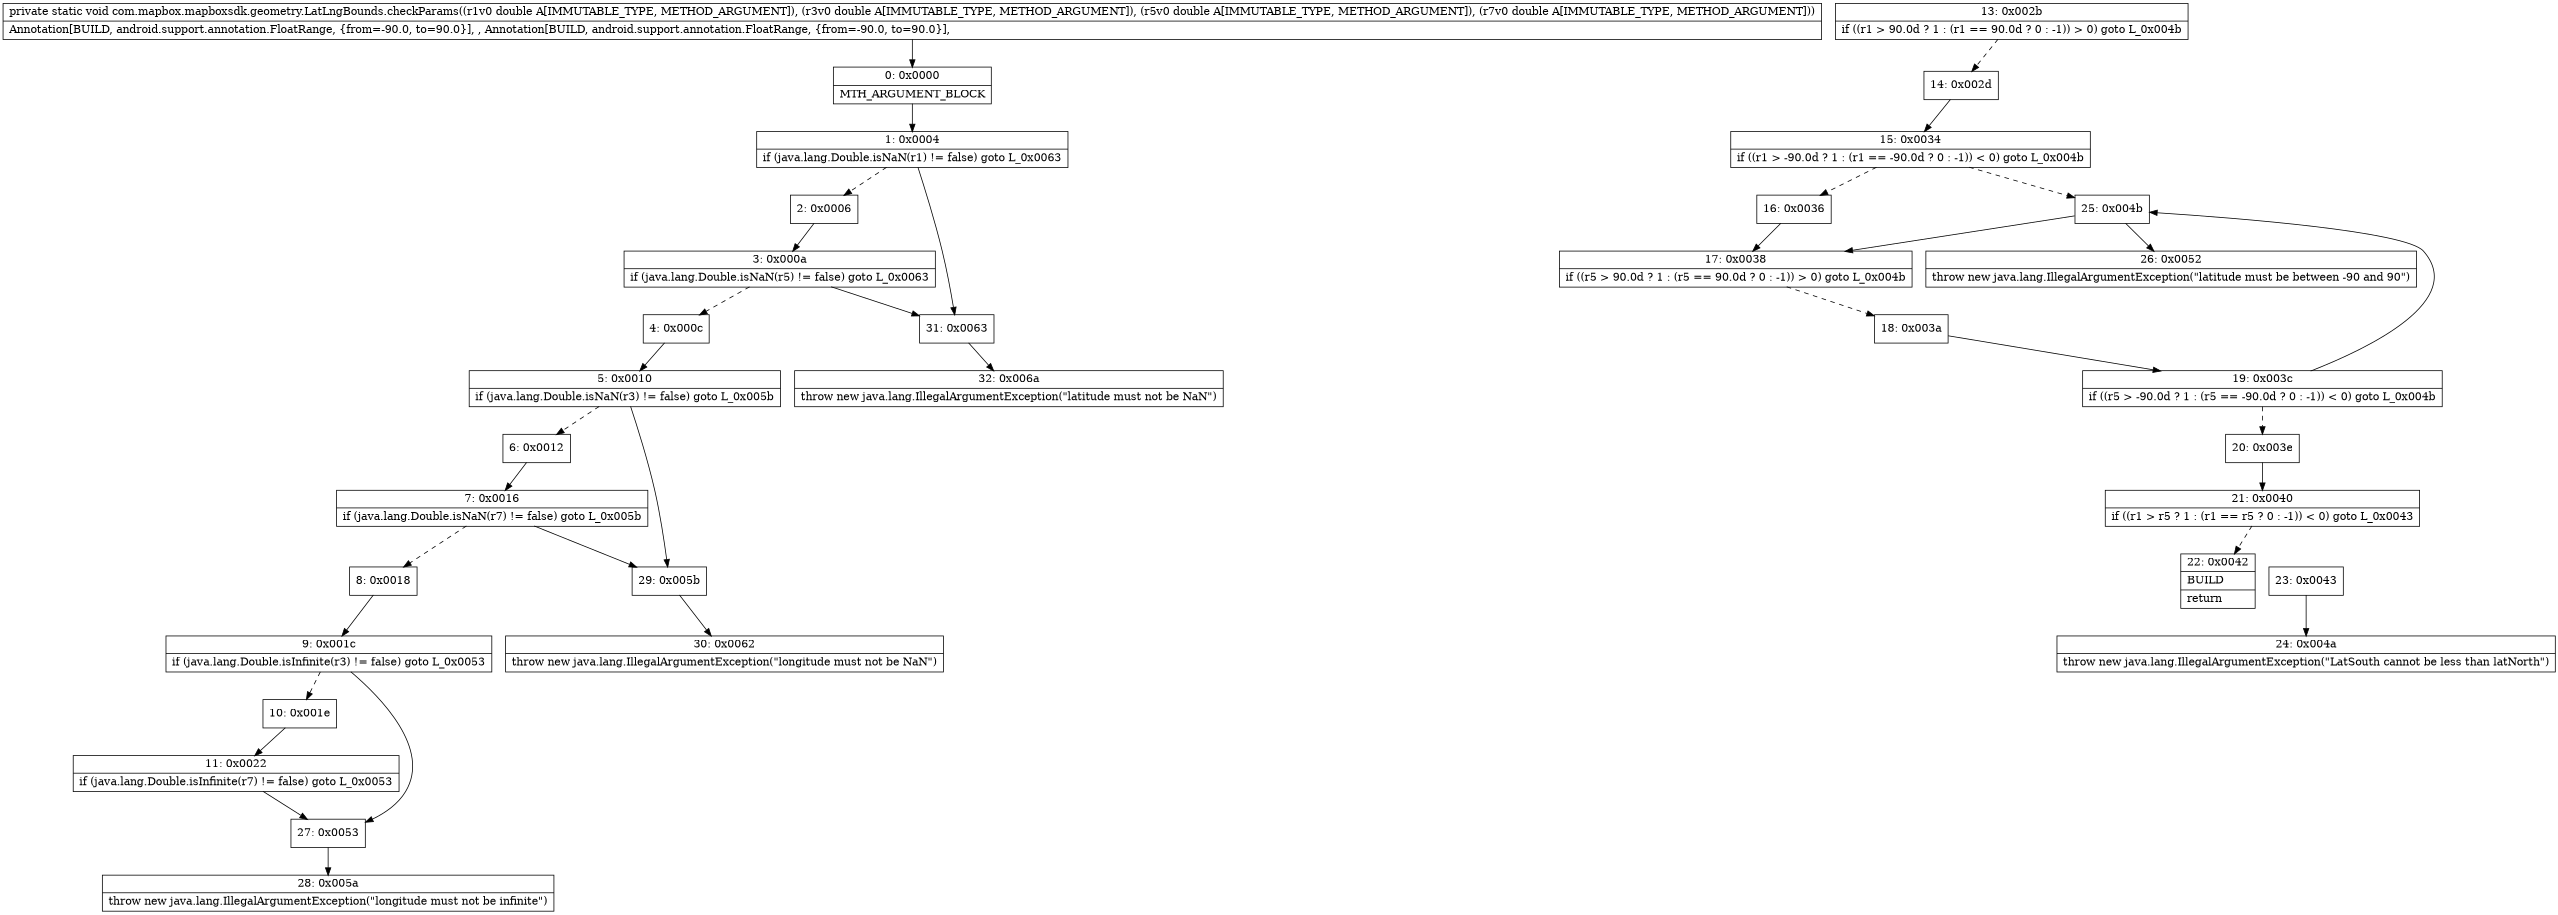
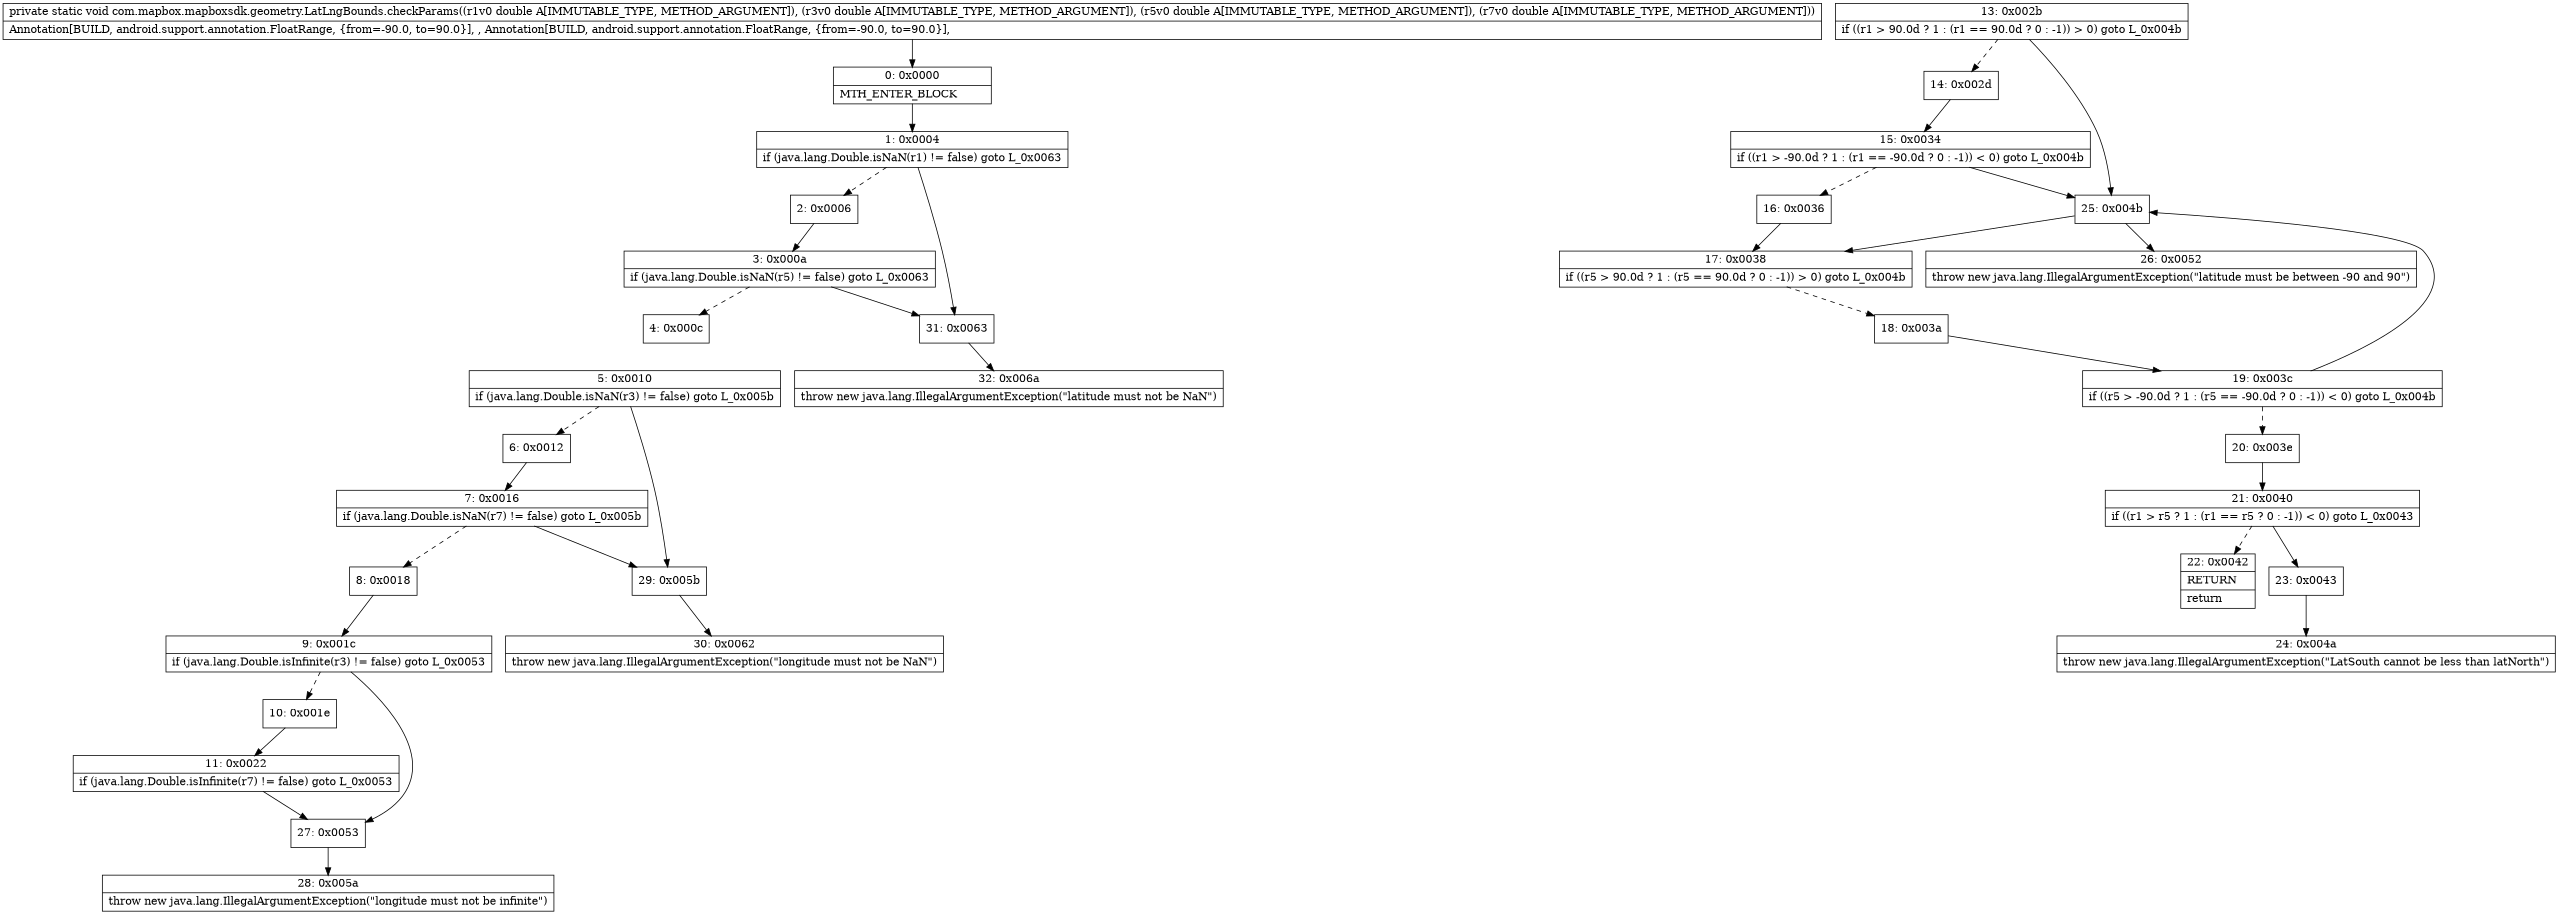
  digraph {
    node [shape=record]
-   n1 [label="{0\:\ 0x0000|MTH_ARGUMENT_BLOCK\l}"]
+   n1 [label="{0\:\ 0x0000|MTH_ENTER_BLOCK\l}"]
    n2 [label="{1\:\ 0x0004|if (java.lang.Double.isNaN(r1) != false) goto L_0x0063\l}"]
    n3 [label="{2\:\ 0x0006}"]
    n4 [label="{31\:\ 0x0063}"]
    n5 [label="{3\:\ 0x000a|if (java.lang.Double.isNaN(r5) != false) goto L_0x0063\l}"]
    n6 [label="{32\:\ 0x006a|throw new java.lang.IllegalArgumentException(\"latitude must not be NaN\")\l}"]
    n7 [label="{4\:\ 0x000c}"]
    n8 [label="{5\:\ 0x0010|if (java.lang.Double.isNaN(r3) != false) goto L_0x005b\l}"]
    n9 [label="{6\:\ 0x0012}"]
    n10 [label="{29\:\ 0x005b}"]
    n11 [label="{7\:\ 0x0016|if (java.lang.Double.isNaN(r7) != false) goto L_0x005b\l}"]
    n12 [label="{30\:\ 0x0062|throw new java.lang.IllegalArgumentException(\"longitude must not be NaN\")\l}"]
    n13 [label="{8\:\ 0x0018}"]
    n14 [label="{9\:\ 0x001c|if (java.lang.Double.isInfinite(r3) != false) goto L_0x0053\l}"]
    n15 [label="{10\:\ 0x001e}"]
    n16 [label="{27\:\ 0x0053}"]
    n17 [label="{11\:\ 0x0022|if (java.lang.Double.isInfinite(r7) != false) goto L_0x0053\l}"]
    n18 [label="{28\:\ 0x005a|throw new java.lang.IllegalArgumentException(\"longitude must not be infinite\")\l}"]
    n19 [label="{13\:\ 0x002b|if ((r1 \> 90.0d ? 1 : (r1 == 90.0d ? 0 : \-1)) \> 0) goto L_0x004b\l}"]
    n20 [label="{14\:\ 0x002d}"]
    n21 [label="{25\:\ 0x004b}"]
    n22 [label="{15\:\ 0x0034|if ((r1 \> \-90.0d ? 1 : (r1 == \-90.0d ? 0 : \-1)) \< 0) goto L_0x004b\l}"]
    n23 [label="{17\:\ 0x0038|if ((r5 \> 90.0d ? 1 : (r5 == 90.0d ? 0 : \-1)) \> 0) goto L_0x004b\l}"]
    n24 [label="{26\:\ 0x0052|throw new java.lang.IllegalArgumentException(\"latitude must be between \-90 and 90\")\l}"]
    n25 [label="{16\:\ 0x0036}"]
    n26 [label="{18\:\ 0x003a}"]
    n27 [label="{19\:\ 0x003c|if ((r5 \> \-90.0d ? 1 : (r5 == \-90.0d ? 0 : \-1)) \< 0) goto L_0x004b\l}"]
    n28 [label="{20\:\ 0x003e}"]
    n29 [label="{21\:\ 0x0040|if ((r1 \> r5 ? 1 : (r1 == r5 ? 0 : \-1)) \< 0) goto L_0x0043\l}"]
-   n30 [label="{22\:\ 0x0042|BUILD\l|return\l}"]
+   n30 [label="{22\:\ 0x0042|RETURN\l|return\l}"]
    n31 [label="{23\:\ 0x0043}"]
    n32 [label="{24\:\ 0x004a|throw new java.lang.IllegalArgumentException(\"LatSouth cannot be less than latNorth\")\l}"]
    n33 [label="{private static void com.mapbox.mapboxsdk.geometry.LatLngBounds.checkParams((r1v0 double A[IMMUTABLE_TYPE, METHOD_ARGUMENT]), (r3v0 double A[IMMUTABLE_TYPE, METHOD_ARGUMENT]), (r5v0 double A[IMMUTABLE_TYPE, METHOD_ARGUMENT]), (r7v0 double A[IMMUTABLE_TYPE, METHOD_ARGUMENT]))  | Annotation[BUILD, android.support.annotation.FloatRange, \{from=\-90.0, to=90.0\}], , Annotation[BUILD, android.support.annotation.FloatRange, \{from=\-90.0, to=90.0\}], \l}"]
    n1 -> n2
    n2 -> n3 [style=dashed]
    n2 -> n4
    n3 -> n5
    n4 -> n6
    n5 -> n4
    n5 -> n7 [style=dashed]
-   n7 -> n8
    n8 -> n9 [style=dashed]
    n8 -> n10
    n9 -> n11
    n10 -> n12
    n11 -> n10
    n11 -> n13 [style=dashed]
    n13 -> n14
    n14 -> n15 [style=dashed]
    n14 -> n16
    n15 -> n17
    n16 -> n18
    n17 -> n16
    n19 -> n20 [style=dashed]
+   n19 -> n21
    n20 -> n22
    n21 -> n23
    n21 -> n24
-   n22 -> n21 [style=dashed]
+   n22 -> n21
    n22 -> n25 [style=dashed]
    n23 -> n26 [style=dashed]
    n25 -> n23
    n26 -> n27
    n27 -> n21
    n27 -> n28 [style=dashed]
    n28 -> n29
    n29 -> n30 [style=dashed]
+   n29 -> n31
    n31 -> n32
    n33 -> n1
  }
